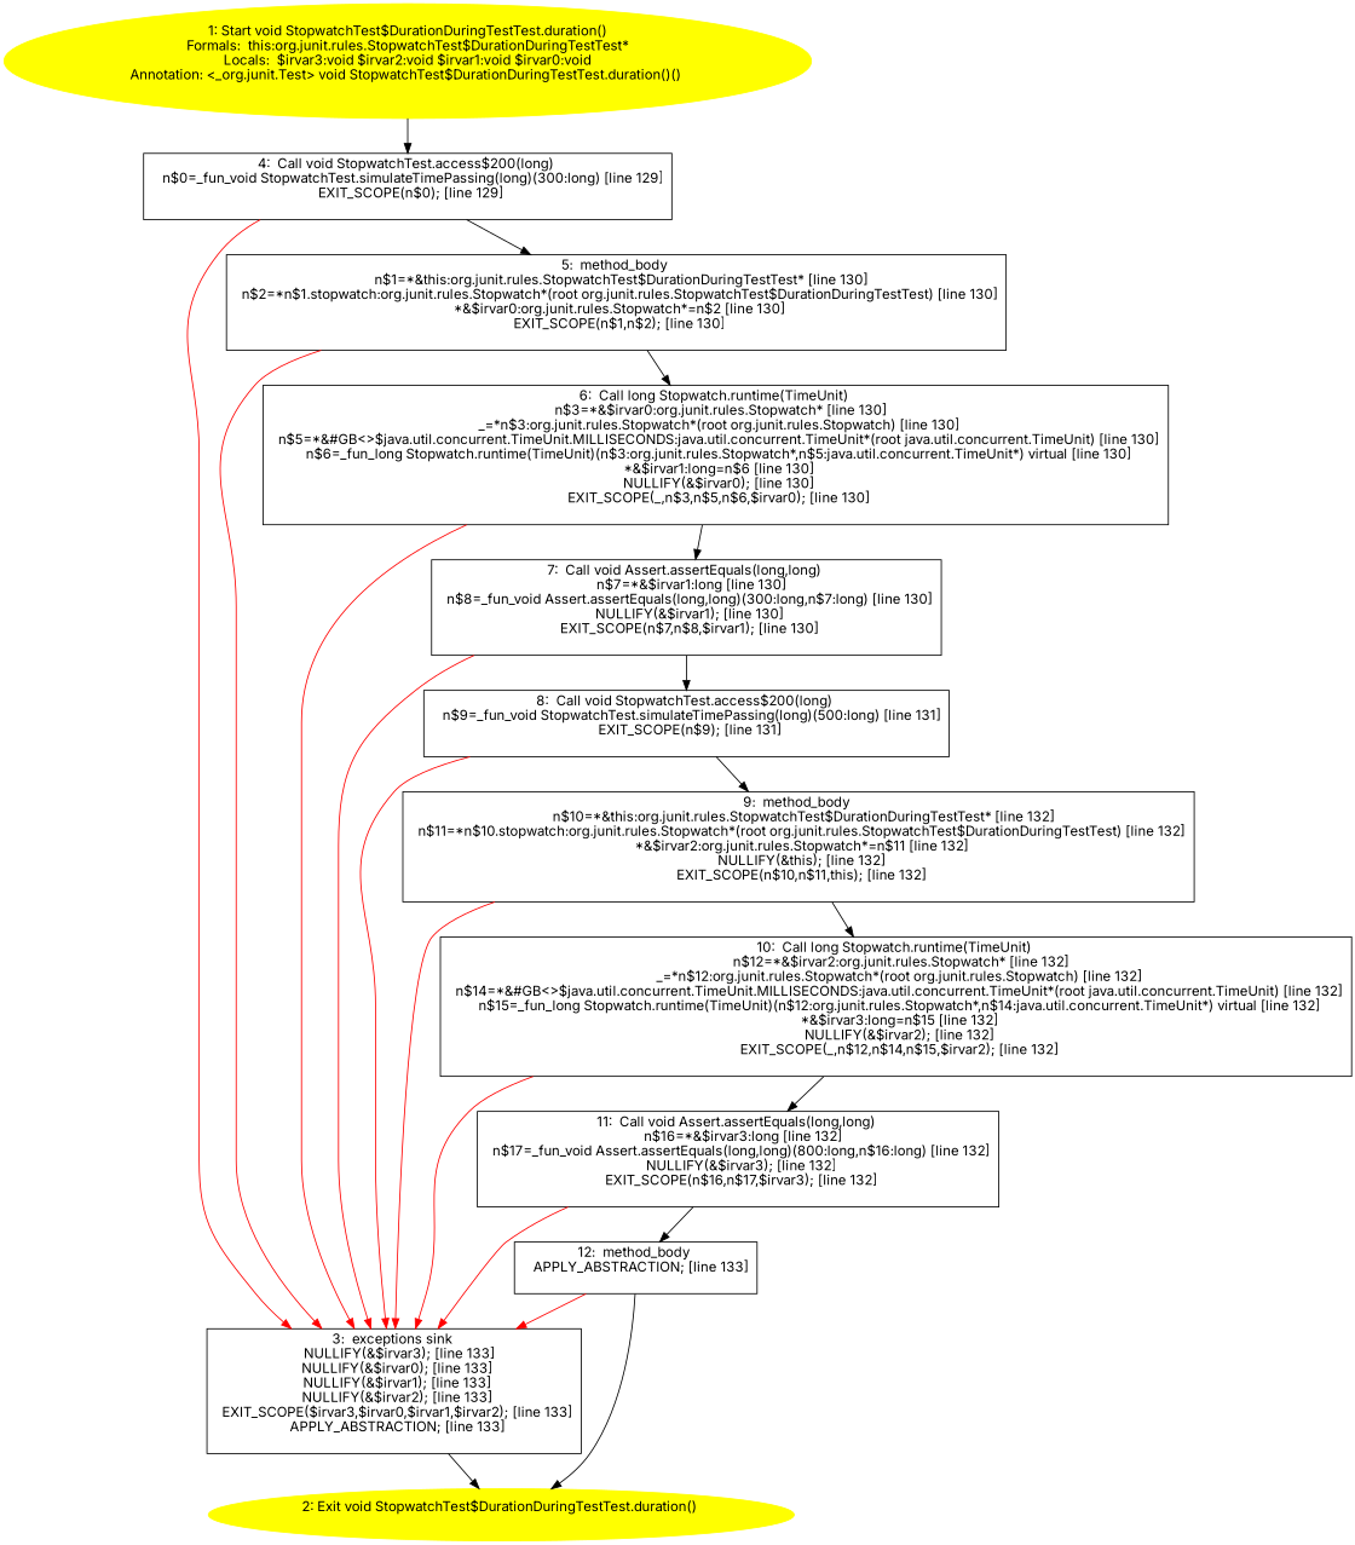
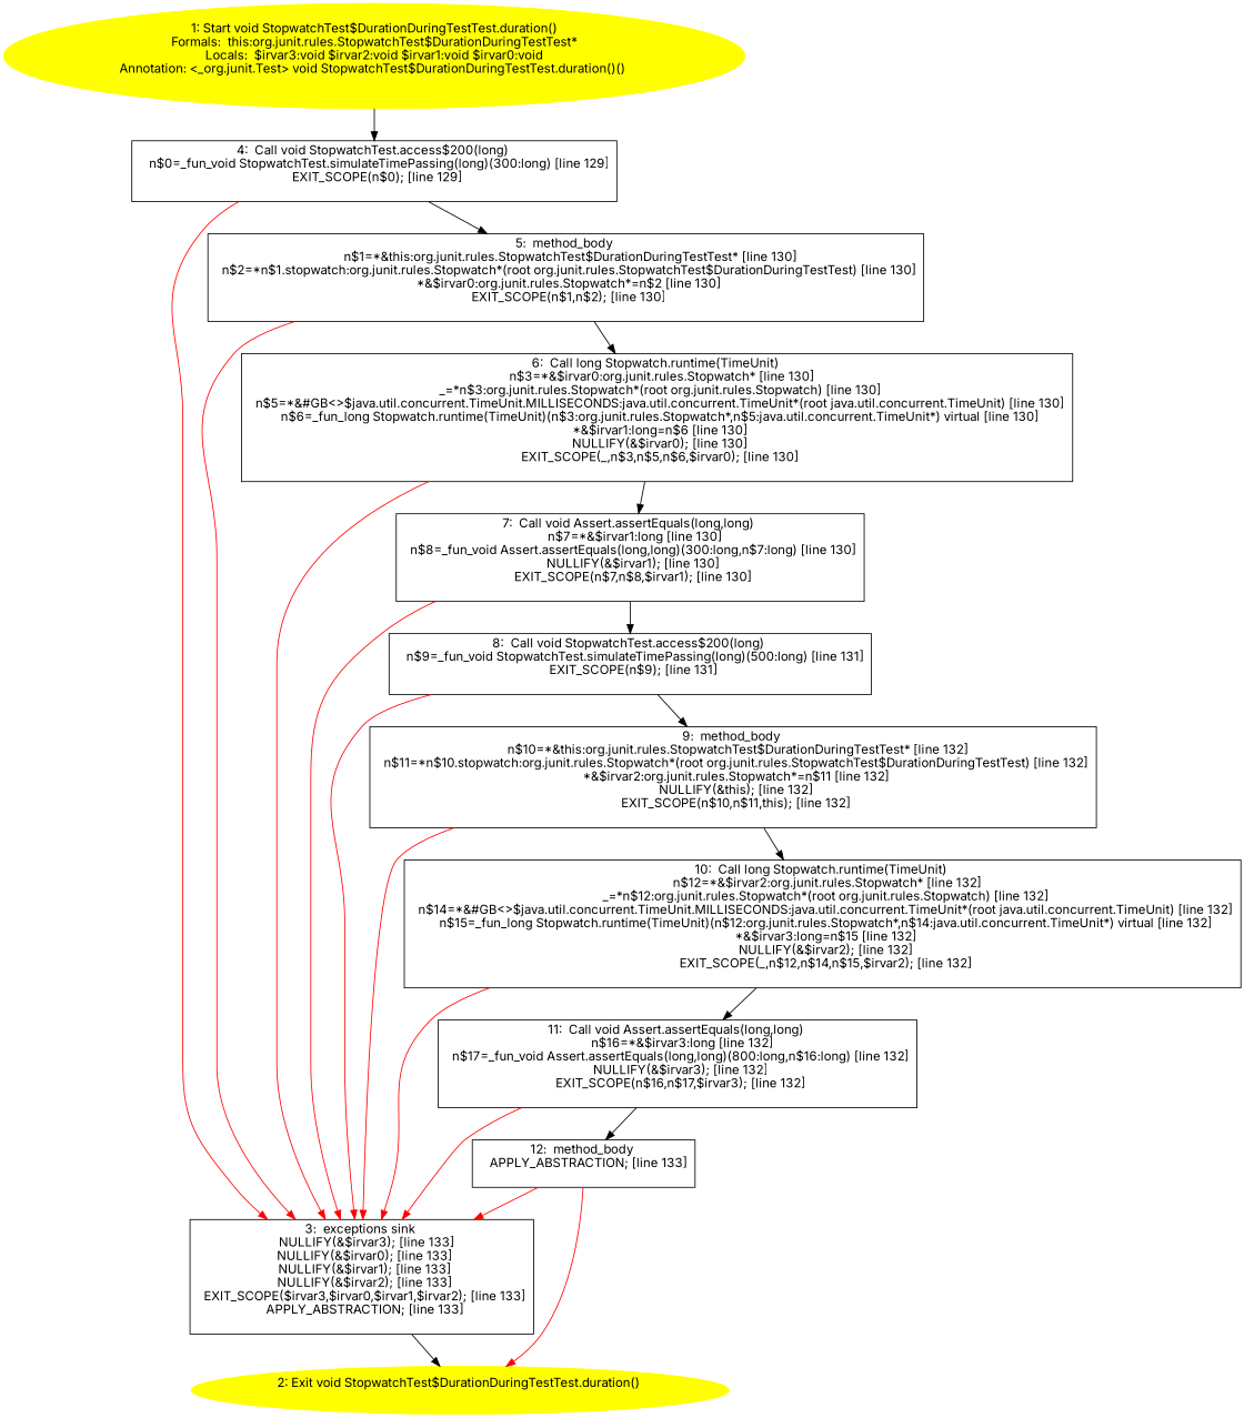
  digraph {
    fontname=Inter
    node [fontname=Inter shape=box]
    edge [fontname=Inter]
    n1 [color=yellow label="1: Start void StopwatchTest$DurationDuringTestTest.duration()\nFormals:  this:org.junit.rules.StopwatchTest$DurationDuringTestTest*\nLocals:  $irvar3:void $irvar2:void $irvar1:void $irvar0:void\nAnnotation: <_org.junit.Test> void StopwatchTest$DurationDuringTestTest.duration()() \n  " style=filled shape=""]
    n2 [label="4:  Call void StopwatchTest.access$200(long) \n   n$0=_fun_void StopwatchTest.simulateTimePassing(long)(300:long) [line 129]\n  EXIT_SCOPE(n$0); [line 129]\n "]
    n3 [label="3:  exceptions sink \n   NULLIFY(&$irvar3); [line 133]\n  NULLIFY(&$irvar0); [line 133]\n  NULLIFY(&$irvar1); [line 133]\n  NULLIFY(&$irvar2); [line 133]\n  EXIT_SCOPE($irvar3,$irvar0,$irvar1,$irvar2); [line 133]\n  APPLY_ABSTRACTION; [line 133]\n "]
    n4 [label="5:  method_body \n   n$1=*&this:org.junit.rules.StopwatchTest$DurationDuringTestTest* [line 130]\n  n$2=*n$1.stopwatch:org.junit.rules.Stopwatch*(root org.junit.rules.StopwatchTest$DurationDuringTestTest) [line 130]\n  *&$irvar0:org.junit.rules.Stopwatch*=n$2 [line 130]\n  EXIT_SCOPE(n$1,n$2); [line 130]\n "]
    n5 [color=yellow label="2: Exit void StopwatchTest$DurationDuringTestTest.duration() \n  " style=filled shape=""]
    n6 [label="6:  Call long Stopwatch.runtime(TimeUnit) \n   n$3=*&$irvar0:org.junit.rules.Stopwatch* [line 130]\n  _=*n$3:org.junit.rules.Stopwatch*(root org.junit.rules.Stopwatch) [line 130]\n  n$5=*&#GB<>$java.util.concurrent.TimeUnit.MILLISECONDS:java.util.concurrent.TimeUnit*(root java.util.concurrent.TimeUnit) [line 130]\n  n$6=_fun_long Stopwatch.runtime(TimeUnit)(n$3:org.junit.rules.Stopwatch*,n$5:java.util.concurrent.TimeUnit*) virtual [line 130]\n  *&$irvar1:long=n$6 [line 130]\n  NULLIFY(&$irvar0); [line 130]\n  EXIT_SCOPE(_,n$3,n$5,n$6,$irvar0); [line 130]\n "]
    n7 [label="7:  Call void Assert.assertEquals(long,long) \n   n$7=*&$irvar1:long [line 130]\n  n$8=_fun_void Assert.assertEquals(long,long)(300:long,n$7:long) [line 130]\n  NULLIFY(&$irvar1); [line 130]\n  EXIT_SCOPE(n$7,n$8,$irvar1); [line 130]\n "]
    n8 [label="8:  Call void StopwatchTest.access$200(long) \n   n$9=_fun_void StopwatchTest.simulateTimePassing(long)(500:long) [line 131]\n  EXIT_SCOPE(n$9); [line 131]\n "]
    n9 [label="9:  method_body \n   n$10=*&this:org.junit.rules.StopwatchTest$DurationDuringTestTest* [line 132]\n  n$11=*n$10.stopwatch:org.junit.rules.Stopwatch*(root org.junit.rules.StopwatchTest$DurationDuringTestTest) [line 132]\n  *&$irvar2:org.junit.rules.Stopwatch*=n$11 [line 132]\n  NULLIFY(&this); [line 132]\n  EXIT_SCOPE(n$10,n$11,this); [line 132]\n "]
    n10 [label="10:  Call long Stopwatch.runtime(TimeUnit) \n   n$12=*&$irvar2:org.junit.rules.Stopwatch* [line 132]\n  _=*n$12:org.junit.rules.Stopwatch*(root org.junit.rules.Stopwatch) [line 132]\n  n$14=*&#GB<>$java.util.concurrent.TimeUnit.MILLISECONDS:java.util.concurrent.TimeUnit*(root java.util.concurrent.TimeUnit) [line 132]\n  n$15=_fun_long Stopwatch.runtime(TimeUnit)(n$12:org.junit.rules.Stopwatch*,n$14:java.util.concurrent.TimeUnit*) virtual [line 132]\n  *&$irvar3:long=n$15 [line 132]\n  NULLIFY(&$irvar2); [line 132]\n  EXIT_SCOPE(_,n$12,n$14,n$15,$irvar2); [line 132]\n "]
    n11 [label="11:  Call void Assert.assertEquals(long,long) \n   n$16=*&$irvar3:long [line 132]\n  n$17=_fun_void Assert.assertEquals(long,long)(800:long,n$16:long) [line 132]\n  NULLIFY(&$irvar3); [line 132]\n  EXIT_SCOPE(n$16,n$17,$irvar3); [line 132]\n "]
    n12 [label="12:  method_body \n   APPLY_ABSTRACTION; [line 133]\n "]
    n1 -> n2
    n2 -> n3 [color=red]
    n2 -> n4
    n3 -> n5
    n4 -> n3 [color=red]
    n4 -> n6
    n6 -> n3 [color=red]
    n6 -> n7
    n7 -> n3 [color=red]
    n7 -> n8
    n8 -> n3 [color=red]
    n8 -> n9
    n9 -> n3 [color=red]
    n9 -> n10
    n10 -> n3 [color=red]
    n10 -> n11
    n11 -> n3 [color=red]
    n11 -> n12
    n12 -> n3 [color=red]
-   n12 -> n5
+   n12 -> n5 [color=red]
  }
